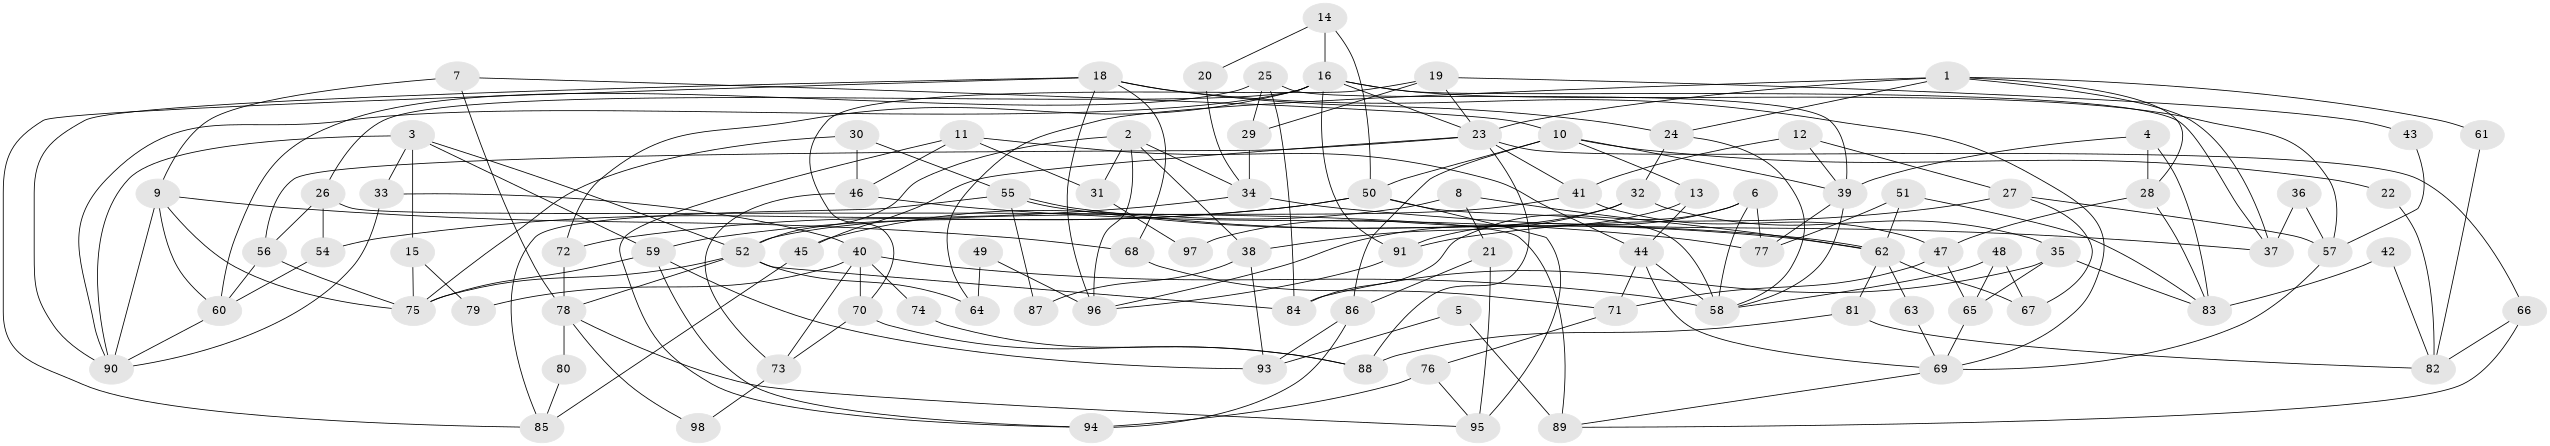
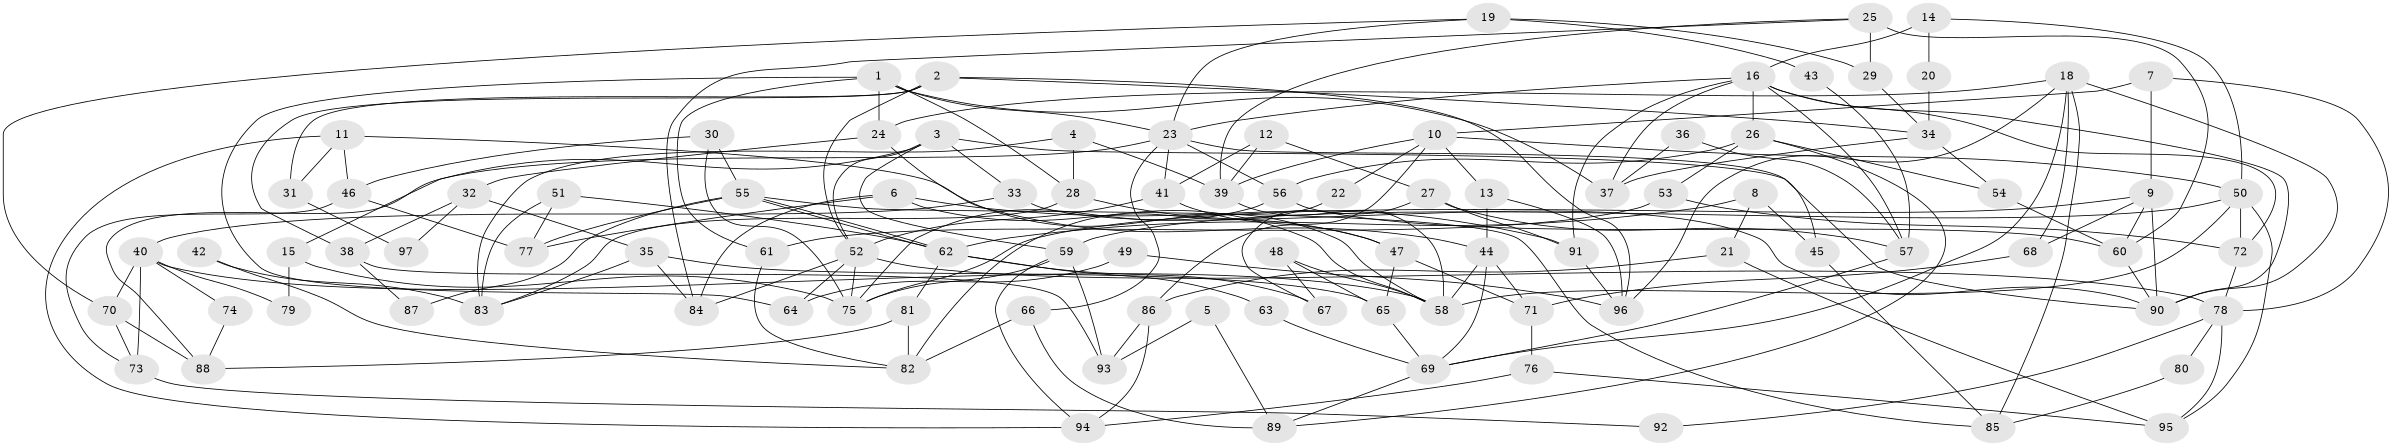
  graph {
    node [color=gray90 style=filled]
    1
    23
    24
    28
    37
    61
    64
    45
    41
    56
    66
    88
    58
    32
    83
    47
    82
    2
    31
    34
    38
    52
    96
    97
    54
    93
    87
    84
    78
    75
    3
    15
    33
    59
    90
    79
    40
    94
    4
    39
    77
    5
    89
    6
    91
    7
    9
    10
    60
    68
    13
    22
    50
    86
    95
-   92 [label=98]
+   92
    80
    8
    21
    62
    85
    67
    63
    81
    71
    44
    72
    11
    46
    69
    73
    12
    27
    57
    14
    16
    20
    26
+   53
    18
    19
    29
    43
    70
    35
    25
    65
    30
    55
    74
    36
    42
    76
    48
    49
    51
    1 -- 23
    1 -- 24
    1 -- 28
    1 -- 37
    1 -- 61
    1 -- 64
    23 -- 45
    23 -- 41
    23 -- 56
    23 -- 66
    23 -- 88
    24 -- 58
    24 -- 32
    28 -- 83
    28 -- 47
    61 -- 82
    45 -- 85
    41 -- 47
    41 -- 52
    56 -- 75
    56 -- 60
    66 -- 82
    66 -- 89
    32 -- 38
    32 -- 97
    32 -- 35
    47 -- 71
    47 -- 65
    2 -- 31
    2 -- 34
    2 -- 38
    2 -- 52
    2 -- 96
    31 -- 97
    34 -- 37
    34 -- 54
    38 -- 93
    38 -- 87
    52 -- 64
    52 -- 84
    52 -- 78
    52 -- 75
    54 -- 60
    78 -- 95
    78 -- 92
    78 -- 80
    3 -- 52
    3 -- 15
    3 -- 33
    3 -- 59
    3 -- 90
    15 -- 75
    15 -- 79
    33 -- 90
    33 -- 40
    59 -- 93
    59 -- 75
    59 -- 94
    40 -- 58
    40 -- 79
    40 -- 73
    40 -- 70
    40 -- 74
    4 -- 28
    4 -- 83
    4 -- 39
    39 -- 58
-   39 -- 77
+   55 -- 77
    5 -- 93
    5 -- 89
    6 -- 58
    6 -- 84
    6 -- 77
    6 -- 91
    91 -- 96
    7 -- 78
    7 -- 9
    7 -- 10
    9 -- 75
    9 -- 90
    9 -- 60
    9 -- 68
    10 -- 39
    10 -- 13
    10 -- 22
    10 -- 50
    10 -- 86
    60 -- 90
    68 -- 71
    13 -- 96
    13 -- 44
    22 -- 82
    50 -- 58
    50 -- 59
    50 -- 95
    50 -- 72
    86 -- 93
    86 -- 94
    80 -- 85
    8 -- 45
    8 -- 21
    8 -- 62
    21 -- 86
    21 -- 95
    62 -- 67
    62 -- 63
    62 -- 81
    63 -- 69
    81 -- 88
    81 -- 82
    71 -- 76
    44 -- 58
    44 -- 71
    44 -- 69
    72 -- 78
    11 -- 31
    11 -- 94
    11 -- 44
    11 -- 46
    46 -- 77
    46 -- 73
    69 -- 89
    73 -- 92
    12 -- 41
    12 -- 39
    12 -- 27
    27 -- 91
    27 -- 67
    27 -- 57
    57 -- 69
    14 -- 50
    14 -- 16
    14 -- 20
    16 -- 23
    16 -- 37
    16 -- 90
    16 -- 91
    16 -- 72
    16 -- 57
    16 -- 26
    20 -- 34
    26 -- 56
    26 -- 54
    26 -- 89
+   26 -- 53
+   53 -- 61
+   53 -- 72
    18 -- 24
    18 -- 96
    18 -- 90
    18 -- 68
    18 -- 85
    18 -- 69
    19 -- 23
    19 -- 29
    19 -- 43
    19 -- 70
    29 -- 34
    43 -- 57
    70 -- 88
    70 -- 73
    35 -- 83
    35 -- 84
    35 -- 65
    25 -- 84
    25 -- 39
    25 -- 60
    25 -- 29
    65 -- 69
    30 -- 75
    30 -- 46
    30 -- 55
    55 -- 87
    55 -- 62
    55 -- 62
    55 -- 85
    74 -- 88
    36 -- 37
    36 -- 57
    42 -- 83
    42 -- 82
    76 -- 94
    76 -- 95
    48 -- 58
    48 -- 67
    48 -- 65
    49 -- 64
    49 -- 96
    51 -- 83
    51 -- 77
    51 -- 62
  }
